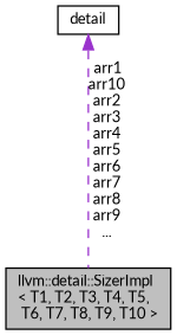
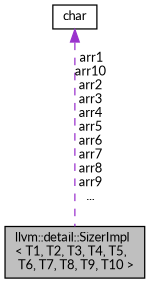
  digraph {
    fontname=Lato
    node [color=black fontname=Lato fontsize=10 shape=box]
    n1 [fillcolor=grey75 fontcolor=black height=0.2 label="llvm::detail::SizerImpl\l\< T1, T2, T3, T4, T5,\l T6, T7, T8, T9, T10 \>" style=filled width=0.4]
-   n2 [height=0.2 label=detail width=0.4]
+   n2 [height=0.2 label=char width=0.4]
    n2 -> n1 [color=darkorchid3 dir=back fontname=Lato fontsize=10 label=" arr1\narr10\narr2\narr3\narr4\narr5\narr6\narr7\narr8\narr9\n..." labelfontname=Helvetica labelfontsize=10 style=dashed]
  }
